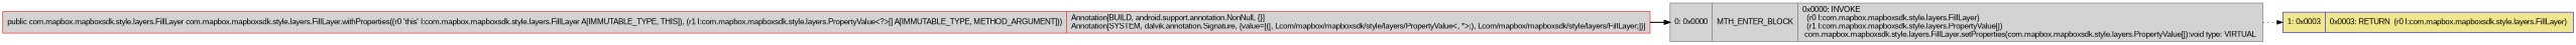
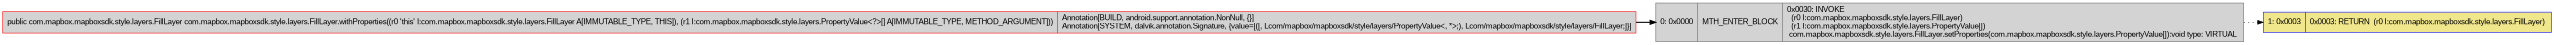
  digraph {
    rankdir=LR
    fontname="Liberation Sans"
    node [shape=record style=filled fillcolor=lightgrey fontname="Liberation Sans"]
    edge [fontname="Liberation Sans"]
-   n1 [label="{0\:\ 0x0000|MTH_ENTER_BLOCK\l|0x0000: INVOKE  \l  (r0 I:com.mapbox.mapboxsdk.style.layers.FillLayer)\l  (r1 I:com.mapbox.mapboxsdk.style.layers.PropertyValue[])\l com.mapbox.mapboxsdk.style.layers.FillLayer.setProperties(com.mapbox.mapboxsdk.style.layers.PropertyValue[]):void type: VIRTUAL \l}" color=gray40]
+   n1 [label="{0\:\ 0x0000|MTH_ENTER_BLOCK\l|0x0030: INVOKE  \l  (r0 I:com.mapbox.mapboxsdk.style.layers.FillLayer)\l  (r1 I:com.mapbox.mapboxsdk.style.layers.PropertyValue[])\l com.mapbox.mapboxsdk.style.layers.FillLayer.setProperties(com.mapbox.mapboxsdk.style.layers.PropertyValue[]):void type: VIRTUAL \l}" color=gray40]
    n2 [label="{1\:\ 0x0003|0x0003: RETURN  (r0 I:com.mapbox.mapboxsdk.style.layers.FillLayer) \l}" fillcolor=khaki color=blue]
    n3 [label="{public com.mapbox.mapboxsdk.style.layers.FillLayer com.mapbox.mapboxsdk.style.layers.FillLayer.withProperties((r0 'this' I:com.mapbox.mapboxsdk.style.layers.FillLayer A[IMMUTABLE_TYPE, THIS]), (r1 I:com.mapbox.mapboxsdk.style.layers.PropertyValue\<?\>[] A[IMMUTABLE_TYPE, METHOD_ARGUMENT]))  | Annotation[BUILD, android.support.annotation.NonNull, \{\}]\lAnnotation[SYSTEM, dalvik.annotation.Signature, \{value=[([, Lcom\/mapbox\/mapboxsdk\/style\/layers\/PropertyValue\<, *\>;), Lcom\/mapbox\/mapboxsdk\/style\/layers\/FillLayer;]\}]\l}" color=red]
    n1 -> n2 [style=dotted]
    n3 -> n1 [style=bold]
  }
